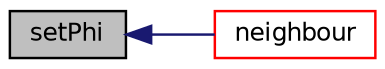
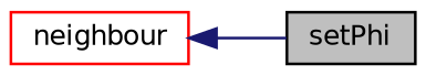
  digraph {
    rankdir=LR
    node [fontname=Helvetica fontsize=10 shape=record]
    n1 [color=black fillcolor=grey75 fontcolor=black height=0.2 label=setPhi style=filled width=0.4]
    n2 [color=red height=0.2 label=neighbour width=0.4]
-   n1 -> n2 [color=midnightblue dir=back fontname=Helvetica fontsize=10 labelfontname=Helvetica labelfontsize=10 style=solid]
+   n2 -> n1 [color=midnightblue dir=back fontname=Helvetica fontsize=10 labelfontname=Helvetica labelfontsize=10 style=solid]
  }
